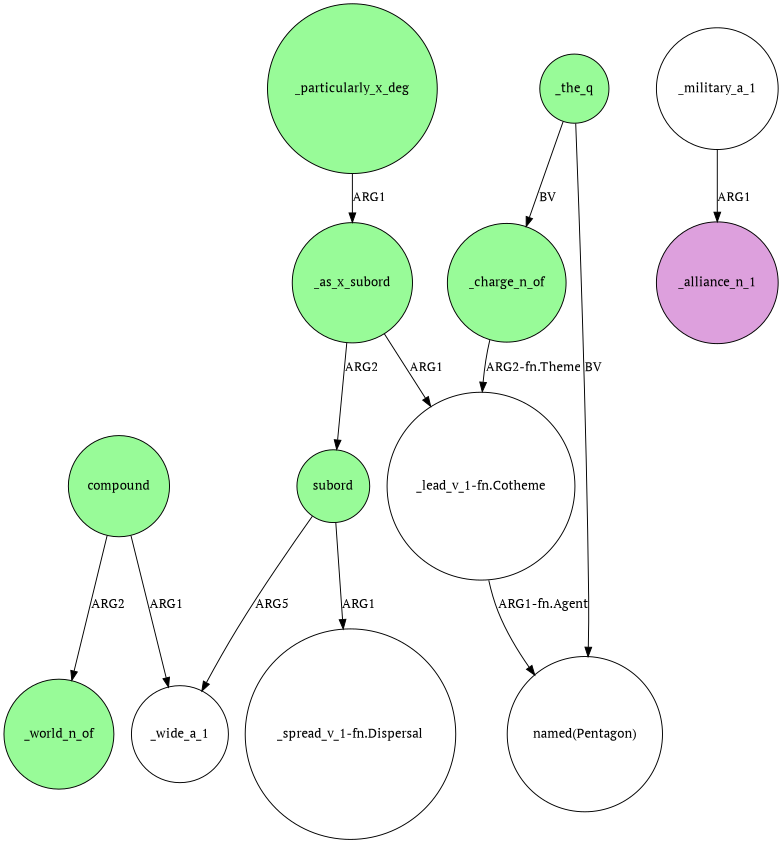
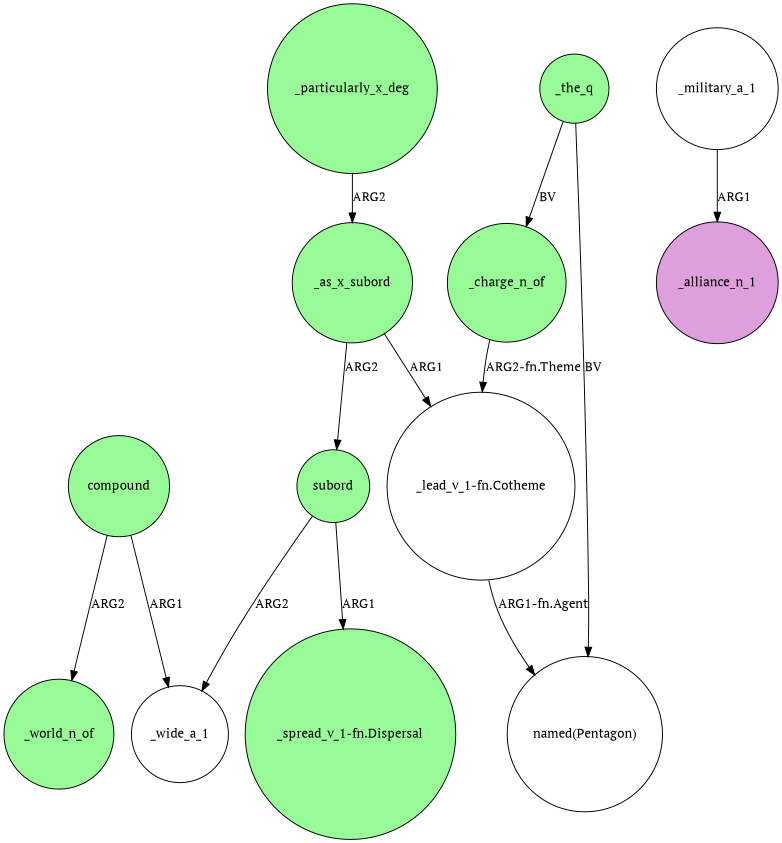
  digraph {
    fontname="PT Serif"
    node [fillcolor=palegreen fontname="PT Serif" shape=circle style=filled]
    edge [fontname="PT Serif"]
    _wide_a_1 [fillcolor=white]
    compound
    _world_n_of
    _alliance_n_1 [fillcolor=plum]
    "_lead_v_1-fn.Cotheme" [fillcolor=white]
    "named(Pentagon)" [fillcolor=white]
    _charge_n_of
    _the_q
    _particularly_x_deg
    _as_x_subord
    subord
-   "_spread_v_1-fn.Dispersal" [fillcolor=white]
+   "_spread_v_1-fn.Dispersal"
    _military_a_1 [fillcolor=white]
    compound -> _wide_a_1 [label=ARG1]
    compound -> _world_n_of [label=ARG2]
    "_lead_v_1-fn.Cotheme" -> "named(Pentagon)" [label="ARG1-fn.Agent"]
    _charge_n_of -> "_lead_v_1-fn.Cotheme" [label="ARG2-fn.Theme"]
    _the_q -> "named(Pentagon)" [label=BV]
    _the_q -> _charge_n_of [label=BV]
-   _particularly_x_deg -> _as_x_subord [label=ARG1]
+   _particularly_x_deg -> _as_x_subord [label=ARG2]
    _as_x_subord -> "_lead_v_1-fn.Cotheme" [label=ARG1]
    _as_x_subord -> subord [label=ARG2]
-   subord -> _wide_a_1 [label=ARG5]
+   subord -> _wide_a_1 [label=ARG2]
    subord -> "_spread_v_1-fn.Dispersal" [label=ARG1]
    _military_a_1 -> _alliance_n_1 [label=ARG1]
  }
